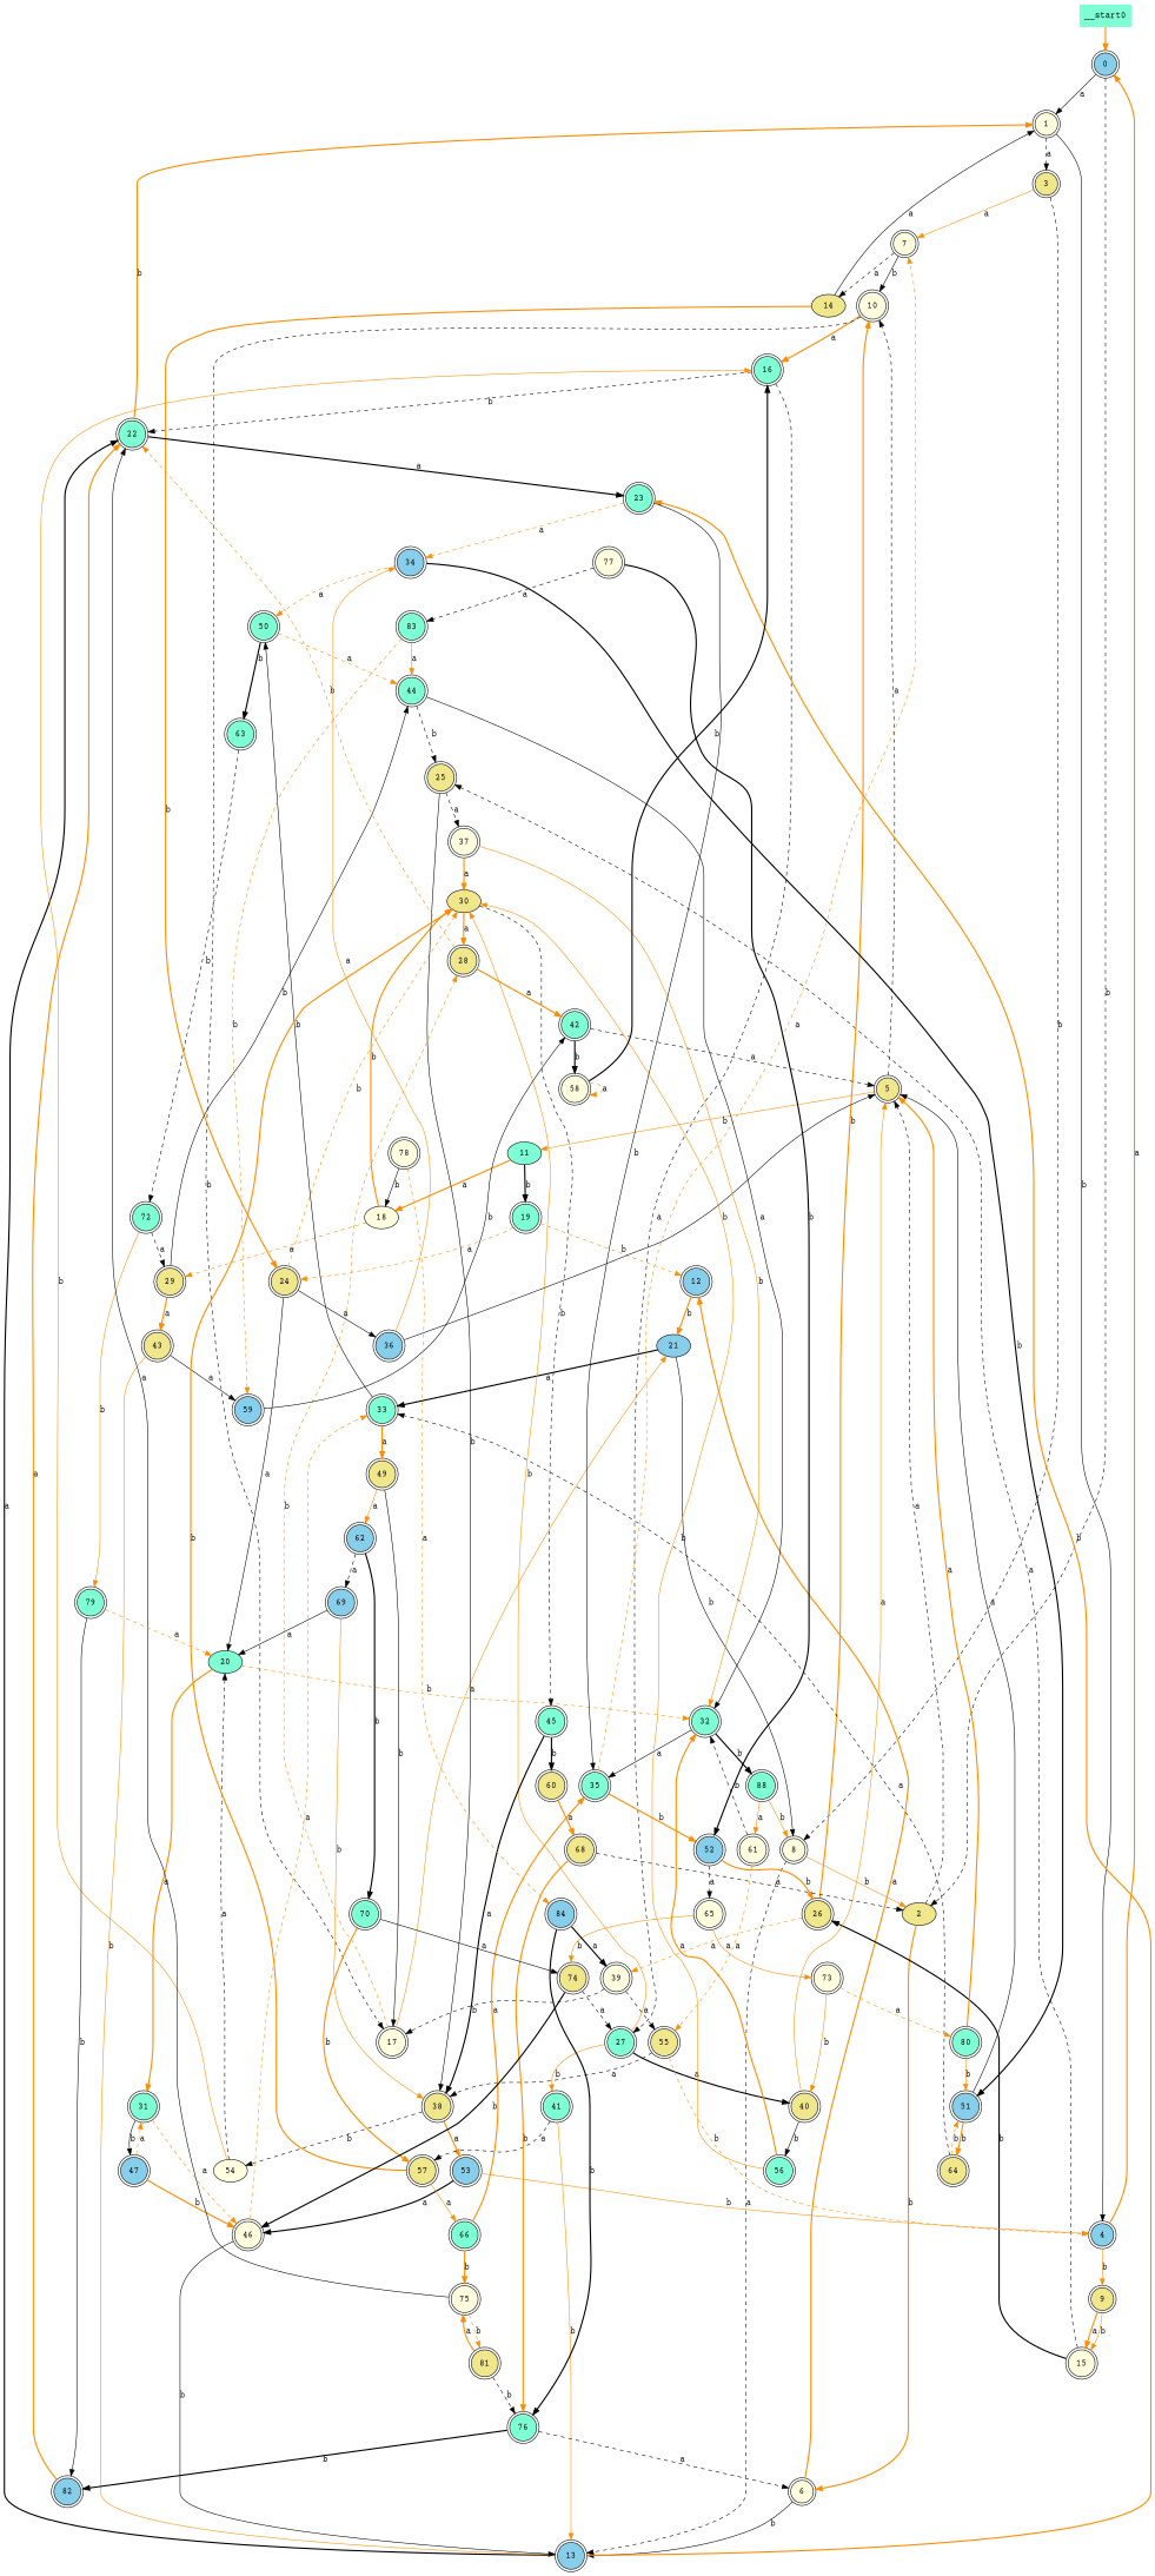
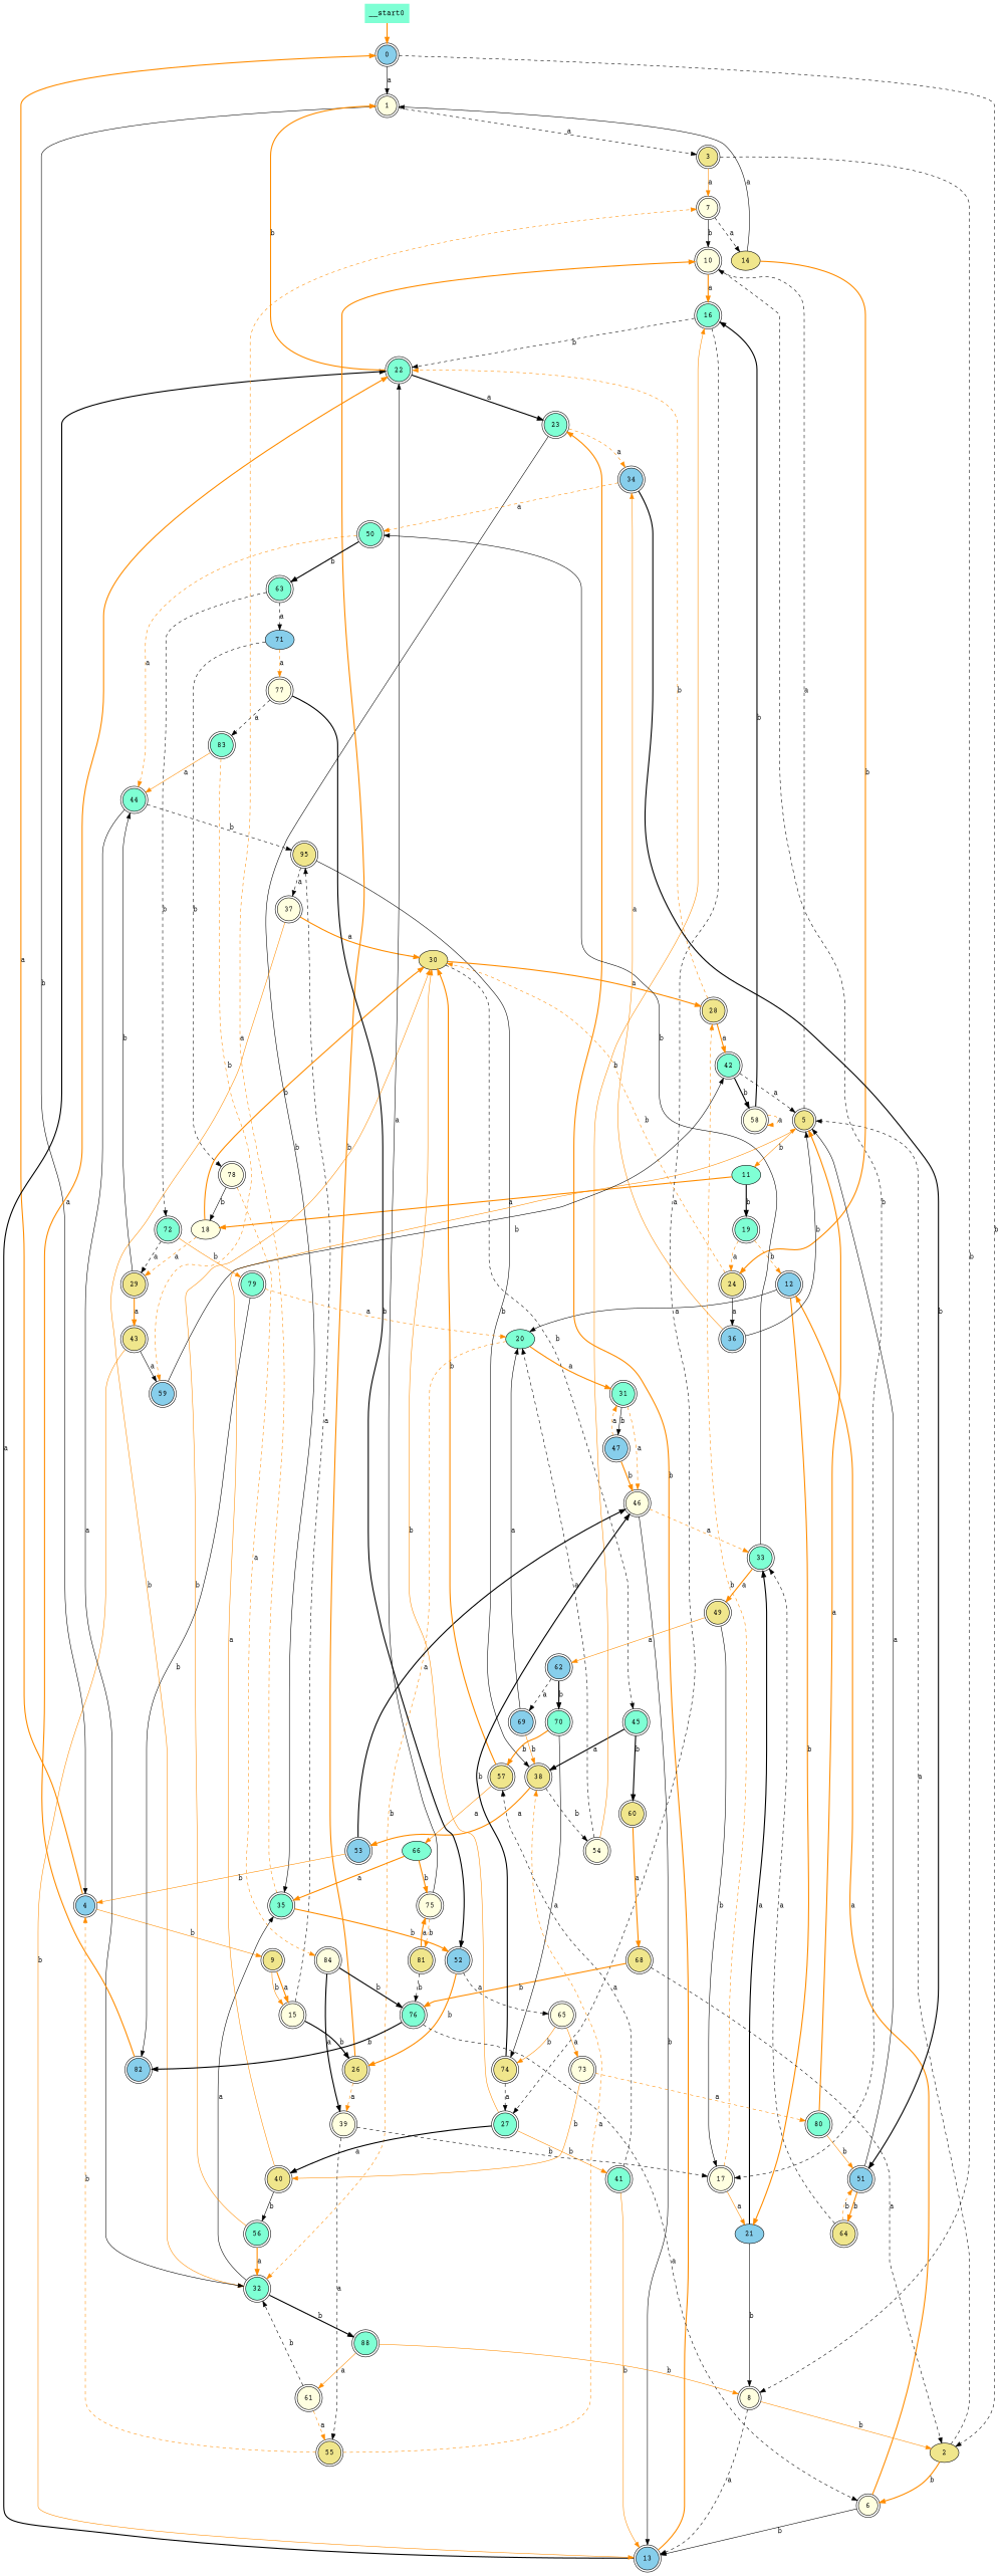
  digraph {
    fontname="Courier Prime"
    node [fillcolor=aquamarine fontname="Courier Prime" shape=doublecircle style=filled]
    edge [color=darkorange fontname="Courier Prime" style=dashed]
    __start0 [shape=none]
    0 [fillcolor=skyblue]
    1 [fillcolor=lightyellow]
    2 [fillcolor=khaki shape=""]
    3 [fillcolor=khaki]
    4 [fillcolor=skyblue]
    5 [fillcolor=khaki]
    6 [fillcolor=lightyellow]
    7 [fillcolor=lightyellow]
    8 [fillcolor=lightyellow]
    9 [fillcolor=khaki]
    10 [fillcolor=lightyellow]
    11 [shape=""]
    12 [fillcolor=skyblue]
    13 [fillcolor=skyblue]
    14 [fillcolor=khaki shape=""]
    15 [fillcolor=lightyellow]
    16
    17 [fillcolor=lightyellow]
    18 [fillcolor=lightyellow shape=""]
    19
    20 [shape=""]
    21 [fillcolor=skyblue shape=""]
    22
    23
    24 [fillcolor=khaki]
-   25 [fillcolor=khaki]
+   25 [fillcolor=khaki label=95]
    26 [fillcolor=khaki]
    27
    28 [fillcolor=khaki]
    29 [fillcolor=khaki]
    30 [fillcolor=khaki shape=""]
    31
    32
    33
    34 [fillcolor=skyblue]
    35
    36 [fillcolor=skyblue]
    37 [fillcolor=lightyellow]
    38 [fillcolor=khaki]
    39 [fillcolor=lightyellow]
    40 [fillcolor=khaki]
    41
    42
    43 [fillcolor=khaki]
    44
    45
    46 [fillcolor=lightyellow]
    47 [fillcolor=skyblue]
    n50 [label=88]
    49 [fillcolor=khaki]
    50
    51 [fillcolor=skyblue]
    52 [fillcolor=skyblue]
    53 [fillcolor=skyblue]
-   54 [fillcolor=lightyellow shape=ellipse]
+   54 [fillcolor=lightyellow]
    55 [fillcolor=khaki]
    56
    57 [fillcolor=khaki]
    58 [fillcolor=lightyellow]
    59 [fillcolor=skyblue]
    60 [fillcolor=khaki]
    61 [fillcolor=lightyellow]
    62 [fillcolor=skyblue]
    63
    64 [fillcolor=khaki]
    65 [fillcolor=lightyellow]
-   66
+   66 [shape=ellipse]
    68 [fillcolor=khaki]
    69 [fillcolor=skyblue]
    70
+   71 [fillcolor=skyblue shape=""]
    72
    73 [fillcolor=lightyellow]
    74 [fillcolor=khaki]
    75 [fillcolor=lightyellow]
    76
    77 [fillcolor=lightyellow]
    78 [fillcolor=lightyellow]
    79
    80
    81 [fillcolor=khaki]
    82 [fillcolor=skyblue]
    83
-   84 [fillcolor=skyblue]
+   84 [fillcolor=lightyellow]
    __start0 -> 0 [style=bold]
    0 -> 1 [color=black label=a style=solid]
    0 -> 2 [color=black label=b]
    1 -> 3 [color=black label=a]
    1 -> 4 [color=black label=b style=solid]
    2 -> 5 [color=black label=a]
    2 -> 6 [label=b style=bold]
    3 -> 7 [label=a style=solid]
    3 -> 8 [color=black label=b]
    4 -> 0 [label=a style=bold]
    4 -> 9 [label=b style=solid]
    5 -> 10 [color=black label=a]
    5 -> 11 [label=b style=solid]
    6 -> 12 [label=a style=bold]
    6 -> 13 [color=black label=b style=solid]
    7 -> 10 [color=black label=b style=solid]
    7 -> 14 [color=black label=a]
    8 -> 2 [label=b style=solid]
    8 -> 13 [color=black label=a]
    9 -> 15 [label=a style=bold]
    9 -> 15 [label=b style=solid]
    10 -> 16 [label=a style=bold]
    10 -> 17 [color=black label=b]
    11 -> 18 [label=a style=bold]
    11 -> 19 [color=black label=b style=bold]
-   24 -> 20 [color=black label=a style=solid]
+   12 -> 20 [color=black label=a style=solid]
    12 -> 21 [label=b style=bold]
    13 -> 22 [color=black label=a style=bold]
    13 -> 23 [label=b style=bold]
    14 -> 1 [color=black label=a style=solid]
    14 -> 24 [label=b style=bold]
    15 -> 25 [color=black label=a]
    15 -> 26 [color=black label=b style=bold]
    16 -> 22 [color=black label=b]
    16 -> 27 [color=black label=a]
    17 -> 21 [label=a style=solid]
    17 -> 28 [label=b]
    18 -> 29 [label=a]
    18 -> 30 [label=b style=bold]
    19 -> 12 [label=b]
    19 -> 24 [label=a]
    20 -> 31 [label=a style=bold]
    20 -> 32 [label=b]
    21 -> 8 [color=black label=b style=solid]
    21 -> 33 [color=black label=a style=bold]
    22 -> 1 [label=b style=bold]
    22 -> 23 [color=black label=a style=bold]
    23 -> 34 [label=a]
    23 -> 35 [color=black label=b style=solid]
    24 -> 30 [label=b]
    24 -> 36 [color=black label=a style=solid]
    25 -> 37 [color=black label=a]
    25 -> 38 [color=black label=b style=solid]
    26 -> 10 [label=b style=bold]
    26 -> 39 [label=a]
    27 -> 30 [label=b style=solid]
    27 -> 40 [color=black label=a style=bold]
    27 -> 41 [label=b style=solid]
    28 -> 22 [label=b]
    28 -> 42 [label=a style=bold]
    29 -> 43 [label=a style=bold]
    29 -> 44 [color=black label=b style=solid]
    30 -> 28 [label=a style=bold]
    30 -> 45 [color=black label=b]
    31 -> 46 [label=a]
    31 -> 47 [color=black label=b style=solid]
    32 -> 35 [color=black label=a style=solid]
    32 -> n50 [color=black label=b style=bold]
    33 -> 49 [label=a style=bold]
    33 -> 50 [color=black label=b style=solid]
    34 -> 50 [label=a]
    34 -> 51 [color=black label=b style=bold]
    35 -> 7 [label=a]
    35 -> 52 [label=b style=bold]
    36 -> 5 [color=black label=b style=solid]
    36 -> 34 [label=a style=solid]
    37 -> 30 [label=a style=bold]
    37 -> 32 [label=b style=solid]
    38 -> 53 [label=a style=bold]
    38 -> 54 [color=black label=b]
    39 -> 17 [color=black label=b]
    39 -> 55 [color=black label=a]
    40 -> 5 [label=a style=solid]
    40 -> 56 [color=black label=b style=solid]
    41 -> 13 [label=b style=solid]
    41 -> 57 [color=black label=a]
    42 -> 5 [color=black label=a]
    42 -> 58 [color=black label=b style=bold]
    43 -> 13 [label=b style=solid]
    43 -> 59 [color=black label=a style=solid]
    44 -> 25 [color=black label=b]
    44 -> 32 [color=black label=a style=solid]
    45 -> 38 [color=black label=a style=bold]
    45 -> 60 [color=black label=b style=bold]
    46 -> 13 [color=black label=b style=solid]
    46 -> 33 [label=a]
    47 -> 31 [label=a]
    47 -> 46 [label=b style=bold]
    n50 -> 8 [label=b style=solid]
    n50 -> 61 [label=a style=solid]
    49 -> 17 [color=black label=b style=solid]
    49 -> 62 [label=a style=solid]
    50 -> 44 [label=a]
    50 -> 63 [color=black label=b style=bold]
    51 -> 5 [color=black label=a style=solid]
    51 -> 64 [label=b style=bold]
    52 -> 26 [label=b style=bold]
    52 -> 65 [color=black label=a]
    53 -> 4 [label=b style=solid]
    53 -> 46 [color=black label=a style=bold]
    54 -> 16 [label=b style=solid]
    54 -> 20 [color=black label=a]
    55 -> 4 [label=b]
-   55 -> 38 [color=black label=a]
+   55 -> 38 [label=a]
    56 -> 30 [label=b style=solid]
    56 -> 32 [label=a style=bold]
    57 -> 30 [label=b style=bold]
    57 -> 66 [label=a style=solid]
    58 -> 16 [color=black label=b style=bold]
    58 -> 58 [label=a]
    59 -> 42 [color=black label=b style=solid]
    60 -> 68 [label=a style=bold]
    61 -> 32 [color=black label=b]
    61 -> 55 [label=a]
    62 -> 69 [color=black label=a]
    62 -> 70 [color=black label=b style=bold]
+   63 -> 71 [color=black label=a]
    63 -> 72 [color=black label=b]
    64 -> 33 [color=black label=a]
    64 -> 51 [label=b]
    65 -> 73 [label=a style=solid]
    65 -> 74 [label=b style=solid]
    66 -> 35 [label=a style=bold]
    66 -> 75 [label=b style=bold]
    68 -> 2 [color=black label=a]
    68 -> 76 [label=b style=bold]
    69 -> 20 [color=black label=a style=solid]
    69 -> 38 [label=b style=solid]
    70 -> 57 [label=b style=bold]
    70 -> 74 [color=black label=a style=solid]
+   71 -> 77 [label=a]
+   71 -> 78 [color=black label=b]
    72 -> 29 [color=black label=a]
    72 -> 79 [label=b style=solid]
    73 -> 40 [label=b style=solid]
    73 -> 80 [label=a]
    74 -> 27 [color=black label=a]
    74 -> 46 [color=black label=b style=bold]
    75 -> 22 [color=black label=a style=solid]
    75 -> 81 [label=b]
    76 -> 6 [color=black label=a]
    76 -> 82 [color=black label=b style=bold]
    77 -> 52 [color=black label=b style=bold]
    77 -> 83 [color=black label=a]
    78 -> 18 [color=black label=b style=solid]
    78 -> 84 [label=a]
    79 -> 20 [label=a]
    79 -> 82 [color=black label=b style=solid]
    80 -> 5 [label=a style=bold]
    80 -> 51 [label=b style=solid]
    81 -> 75 [label=a style=bold]
    81 -> 76 [color=black label=b]
    82 -> 22 [label=a style=bold]
    83 -> 44 [label=a style=solid]
    83 -> 59 [label=b]
    84 -> 39 [color=black label=a style=bold]
    84 -> 76 [color=black label=b style=bold]
  }
